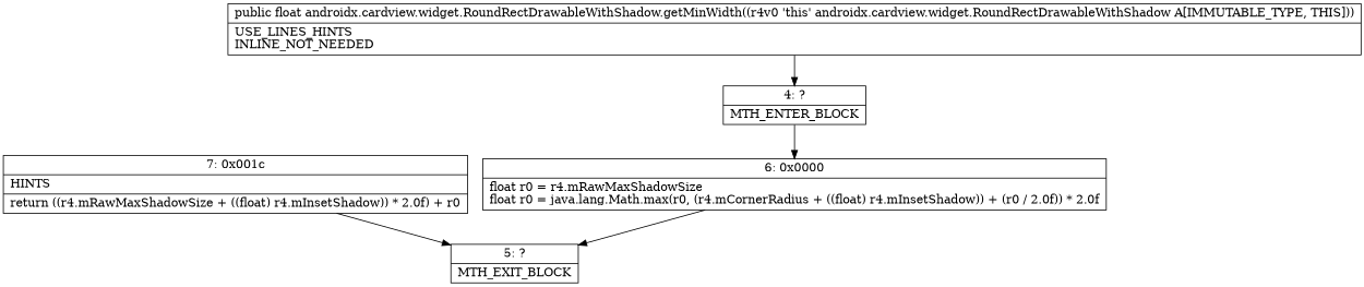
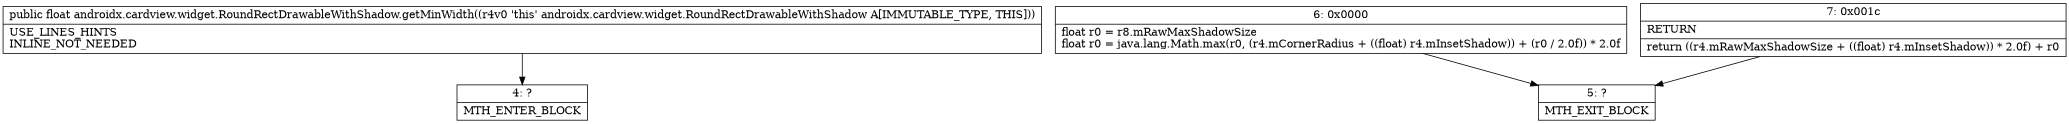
  digraph {
    node [shape=record]
    n1 [label="{4\:\ ?|MTH_ENTER_BLOCK\l}"]
-   n2 [label="{6\:\ 0x0000|float r0 = r4.mRawMaxShadowSize\lfloat r0 = java.lang.Math.max(r0, (r4.mCornerRadius + ((float) r4.mInsetShadow)) + (r0 \/ 2.0f)) * 2.0f\l}"]
+   n2 [label="{6\:\ 0x0000|float r0 = r8.mRawMaxShadowSize\lfloat r0 = java.lang.Math.max(r0, (r4.mCornerRadius + ((float) r4.mInsetShadow)) + (r0 \/ 2.0f)) * 2.0f\l}"]
    n3 [label="{5\:\ ?|MTH_EXIT_BLOCK\l}"]
-   n4 [label="{7\:\ 0x001c|HINTS\l|return ((r4.mRawMaxShadowSize + ((float) r4.mInsetShadow)) * 2.0f) + r0\l}"]
+   n4 [label="{7\:\ 0x001c|RETURN\l|return ((r4.mRawMaxShadowSize + ((float) r4.mInsetShadow)) * 2.0f) + r0\l}"]
    n5 [label="{public float androidx.cardview.widget.RoundRectDrawableWithShadow.getMinWidth((r4v0 'this' androidx.cardview.widget.RoundRectDrawableWithShadow A[IMMUTABLE_TYPE, THIS]))  | USE_LINES_HINTS\lINLINE_NOT_NEEDED\l}"]
-   n1 -> n2
    n2 -> n3
    n4 -> n3
    n5 -> n1
  }
